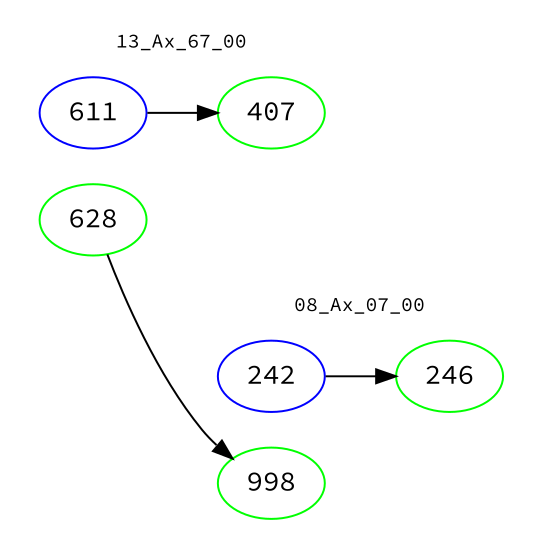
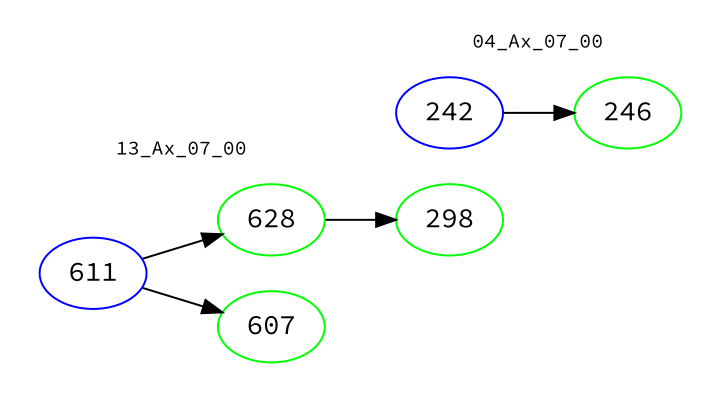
  digraph {
    fontname="Source Code Pro"
    rankdir=LR
    node [color=green fontname="Source Code Pro"]
    edge [color=black fontname="Source Code Pro"]
    n1 [color=blue label=611]
-   n2 [label=407]
+   n2 [label=607]
    n3 [label=628]
    n4 [color=blue label=242]
-   n5 [label=998]
+   n5 [label=298]
    n6 [label=246]
    subgraph cluster_1 {
      color=white
      fontsize=10
-     label="13_Ax_67_00"
+     label="13_Ax_07_00"
      n1
      n2
      n3
    }
    subgraph cluster_2 {
      color=white
      fontsize=10
-     label="08_Ax_07_00"
+     label="04_Ax_07_00"
      n4
      n5
      n6
    }
    n1 -> n2
+   n1 -> n3
    n3 -> n5
    n4 -> n6
  }
